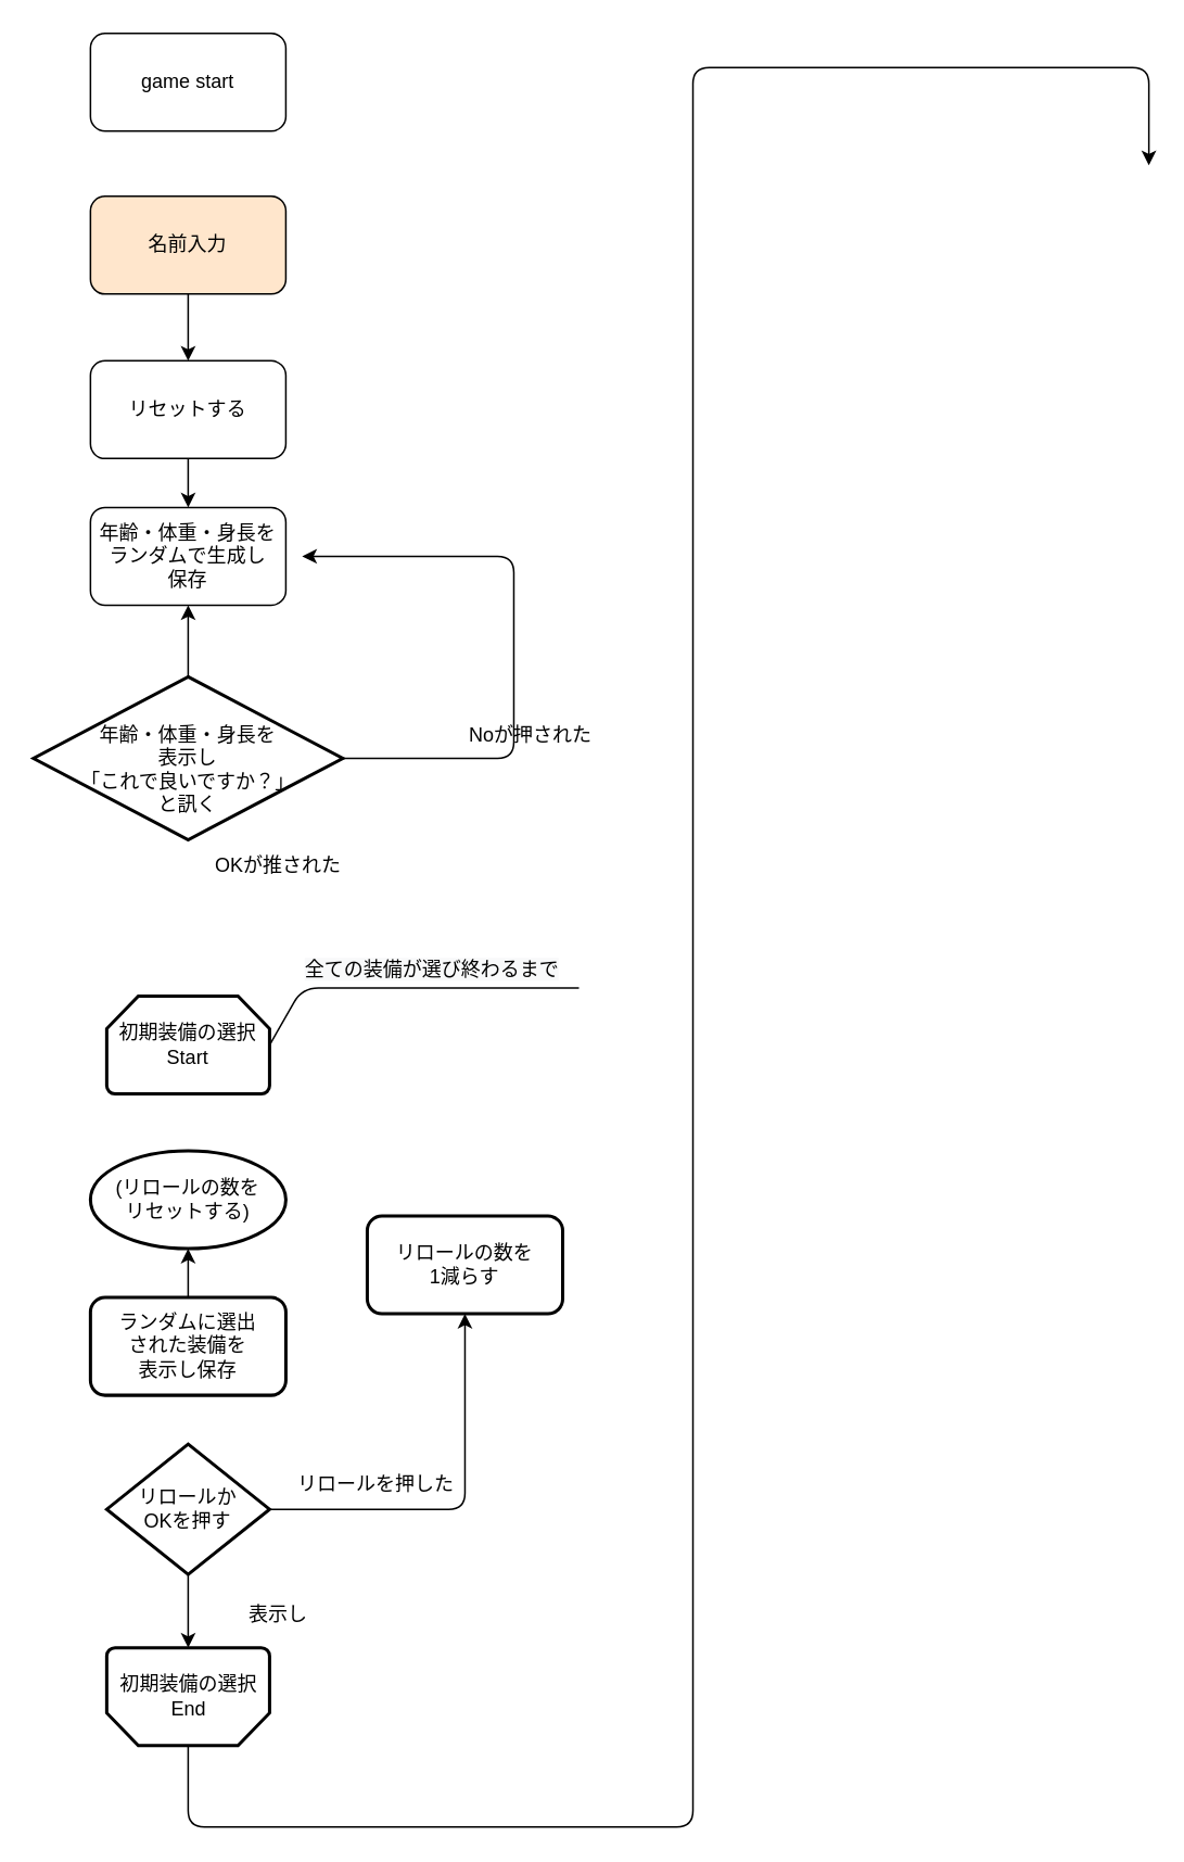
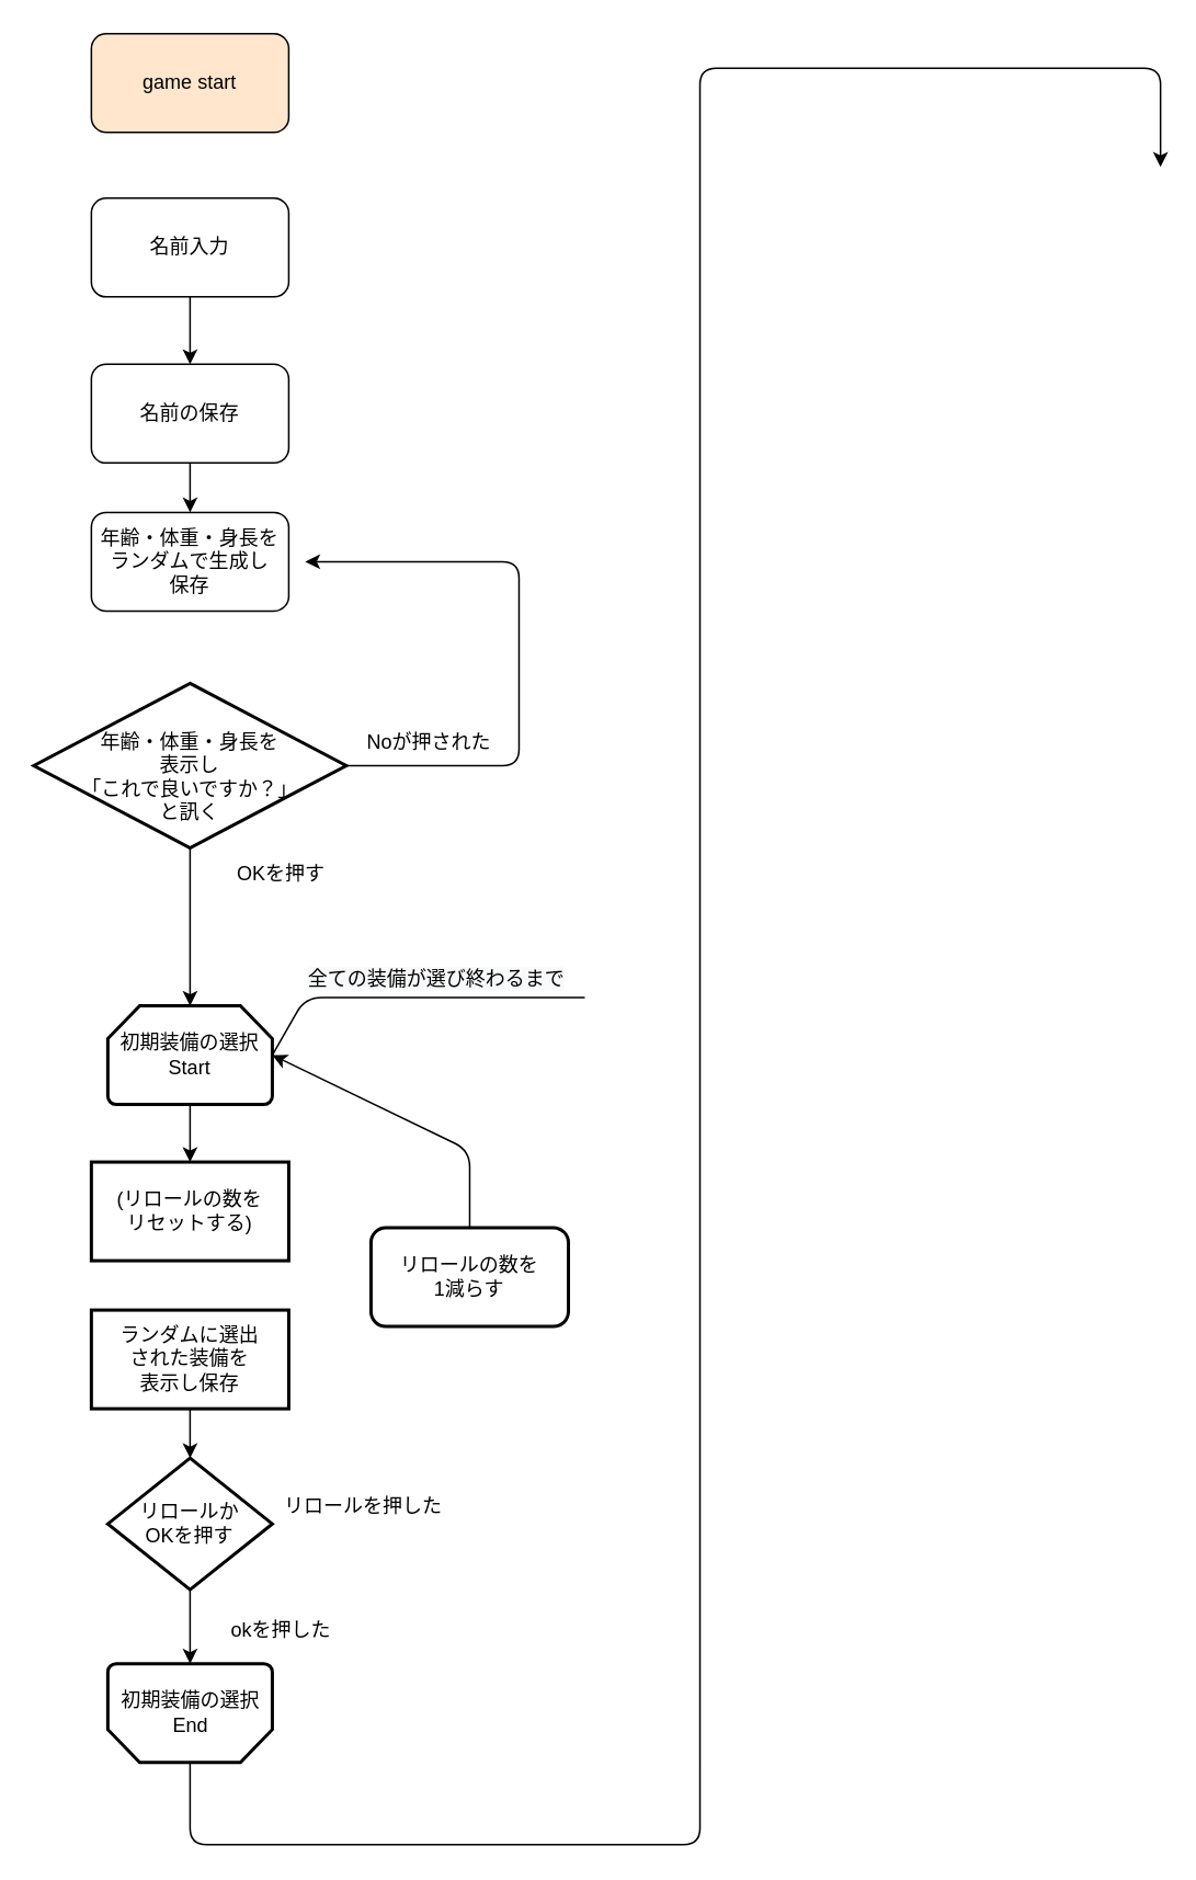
  <mxCell id="0" />
  <mxCell id="1" parent="0" />
- <mxCell id="2" value="game start" style="rounded=1;whiteSpace=wrap;html=1;" vertex="1" parent="1"><mxGeometry x="55" y="20" width="120" height="60" as="geometry" /></mxCell>
+ <mxCell id="2" value="game start" style="rounded=1;whiteSpace=wrap;html=1;fillColor=#ffe6cc;" vertex="1" parent="1"><mxGeometry x="55" y="20" width="120" height="60" as="geometry" /></mxCell>
  <mxCell id="3" value="" style="edgeStyle=none;html=1;" edge="1" parent="1" source="4" target="23"><mxGeometry relative="1" as="geometry" /></mxCell>
- <mxCell id="4" value="名前入力" style="rounded=1;whiteSpace=wrap;html=1;fillColor=#ffe6cc;" vertex="1" parent="1"><mxGeometry x="55" y="120" width="120" height="60" as="geometry" /></mxCell>
+ <mxCell id="4" value="名前入力" style="rounded=1;whiteSpace=wrap;html=1;" vertex="1" parent="1"><mxGeometry x="55" y="120" width="120" height="60" as="geometry" /></mxCell>
+ <mxCell id="5" value="" style="edgeStyle=none;html=1;" edge="1" parent="1" source="6" target="16"><mxGeometry relative="1" as="geometry" /></mxCell>
  <mxCell id="6" value="初期装備の選択&lt;br&gt;Start" style="strokeWidth=2;html=1;shape=mxgraph.flowchart.loop_limit;whiteSpace=wrap;" vertex="1" parent="1"><mxGeometry x="65" y="611" width="100" height="60" as="geometry" /></mxCell>
  <mxCell id="7" value="" style="endArrow=none;html=1;exitX=1;exitY=0.5;exitDx=0;exitDy=0;exitPerimeter=0;" edge="1" parent="1" source="6"><mxGeometry width="50" height="50" relative="1" as="geometry"><mxPoint x="235" y="746" as="sourcePoint" /><mxPoint x="355" y="606" as="targetPoint" /><Array as="points"><mxPoint x="185" y="606" /></Array></mxGeometry></mxCell>
  <mxCell id="8" value="&lt;span style=&quot;color: rgb(0, 0, 0); font-family: helvetica; font-size: 12px; font-style: normal; font-weight: 400; letter-spacing: normal; text-align: center; text-indent: 0px; text-transform: none; word-spacing: 0px; background-color: rgb(248, 249, 250); display: inline; float: none;&quot;&gt;全ての装備が選び終わるまで&lt;/span&gt;" style="text;whiteSpace=wrap;html=1;" vertex="1" parent="1"><mxGeometry x="185" y="581" width="180" height="30" as="geometry" /></mxCell>
- <mxCell id="9" value="" style="edgeStyle=none;html=1;" edge="1" parent="1" source="10" target="16"><mxGeometry relative="1" as="geometry" /></mxCell>
- <mxCell id="10" value="ランダムに選出&lt;br&gt;された装備を&lt;br&gt;表示し保存" style="whiteSpace=wrap;html=1;strokeWidth=2;rounded=1;" vertex="1" parent="1"><mxGeometry x="55" y="796" width="120" height="60" as="geometry" /></mxCell>
- <mxCell id="11" value="" style="edgeStyle=none;html=1;" edge="1" parent="1" source="13" target="15"><mxGeometry relative="1" as="geometry"><Array as="points"><mxPoint x="285" y="926" /></Array></mxGeometry></mxCell>
+ <mxCell id="9" value="" style="edgeStyle=none;html=1;" edge="1" parent="1" source="10" target="13"><mxGeometry relative="1" as="geometry" /></mxCell>
+ <mxCell id="10" value="ランダムに選出&lt;br&gt;された装備を&lt;br&gt;表示し保存" style="whiteSpace=wrap;html=1;strokeWidth=2;" vertex="1" parent="1"><mxGeometry x="55" y="796" width="120" height="60" as="geometry" /></mxCell>
  <mxCell id="12" value="" style="edgeStyle=none;html=1;entryX=0.5;entryY=1;entryDx=0;entryDy=0;entryPerimeter=0;" edge="1" parent="1" source="13" target="20"><mxGeometry relative="1" as="geometry"><mxPoint x="115" y="1006" as="targetPoint" /></mxGeometry></mxCell>
  <mxCell id="13" value="リロールか&lt;br&gt;OKを押す" style="rhombus;whiteSpace=wrap;html=1;strokeWidth=2;" vertex="1" parent="1"><mxGeometry x="65" y="886" width="100" height="80" as="geometry" /></mxCell>
+ <mxCell id="14" style="edgeStyle=none;html=1;entryX=1;entryY=0.5;entryDx=0;entryDy=0;entryPerimeter=0;" edge="1" parent="1" source="15" target="6"><mxGeometry relative="1" as="geometry"><mxPoint x="285" y="676" as="targetPoint" /><Array as="points"><mxPoint x="285" y="699" /></Array></mxGeometry></mxCell>
  <mxCell id="15" value="リロールの数を&lt;br&gt;1減らす" style="whiteSpace=wrap;html=1;strokeWidth=2;rounded=1;" vertex="1" parent="1"><mxGeometry x="225" y="746" width="120" height="60" as="geometry" /></mxCell>
- <mxCell id="16" value="(リロールの数を&lt;br&gt;リセットする)" style="ellipse;whiteSpace=wrap;html=1;strokeWidth=2;" vertex="1" parent="1"><mxGeometry x="55" y="706" width="120" height="60" as="geometry" /></mxCell>
- <mxCell id="17" value="リロールを押した" style="text;html=1;align=center;verticalAlign=middle;resizable=0;points=[];autosize=1;strokeColor=none;fillColor=none;" vertex="1" parent="1"><mxGeometry x="175" y="901" width="110" height="20" as="geometry" /></mxCell>
- <mxCell id="18" value="表示し" style="text;html=1;align=center;verticalAlign=middle;resizable=0;points=[];autosize=1;strokeColor=none;fillColor=none;" vertex="1" parent="1"><mxGeometry x="130" y="981" width="80" height="20" as="geometry" /></mxCell>
+ <mxCell id="16" value="(リロールの数を&lt;br&gt;リセットする)" style="whiteSpace=wrap;html=1;strokeWidth=2;" vertex="1" parent="1"><mxGeometry x="55" y="706" width="120" height="60" as="geometry" /></mxCell>
+ <mxCell id="17" value="リロールを押した" style="text;html=1;align=center;verticalAlign=middle;resizable=0;points=[];autosize=1;strokeColor=none;fillColor=none;" vertex="1" parent="1"><mxGeometry x="165" y="906" width="110" height="20" as="geometry" /></mxCell>
+ <mxCell id="18" value="okを押した" style="text;html=1;align=center;verticalAlign=middle;resizable=0;points=[];autosize=1;strokeColor=none;fillColor=none;" vertex="1" parent="1"><mxGeometry x="130" y="981" width="80" height="20" as="geometry" /></mxCell>
  <mxCell id="19" style="edgeStyle=none;html=1;exitX=0.5;exitY=0;exitDx=0;exitDy=0;exitPerimeter=0;" edge="1" parent="1" source="20"><mxGeometry relative="1" as="geometry"><mxPoint x="705" y="101" as="targetPoint" /><Array as="points"><mxPoint x="115" y="1121" /><mxPoint x="425" y="1121" /><mxPoint x="425" y="41" /><mxPoint x="705" y="41" /></Array></mxGeometry></mxCell>
  <mxCell id="20" value="" style="strokeWidth=2;html=1;shape=mxgraph.flowchart.loop_limit;whiteSpace=wrap;rotation=-180;" vertex="1" parent="1"><mxGeometry x="65" y="1011" width="100" height="60" as="geometry" /></mxCell>
  <mxCell id="21" value="初期装備の選択&lt;br&gt;End" style="text;html=1;align=center;verticalAlign=middle;resizable=0;points=[];autosize=1;strokeColor=none;fillColor=none;" vertex="1" parent="1"><mxGeometry x="65" y="1026" width="100" height="30" as="geometry" /></mxCell>
  <mxCell id="22" value="" style="edgeStyle=none;html=1;" edge="1" parent="1" source="23" target="24"><mxGeometry relative="1" as="geometry" /></mxCell>
- <mxCell id="23" value="リセットする" style="rounded=1;whiteSpace=wrap;html=1;" vertex="1" parent="1"><mxGeometry x="55" y="221" width="120" height="60" as="geometry" /></mxCell>
+ <mxCell id="23" value="名前の保存" style="rounded=1;whiteSpace=wrap;html=1;" vertex="1" parent="1"><mxGeometry x="55" y="221" width="120" height="60" as="geometry" /></mxCell>
  <mxCell id="24" value="年齢・体重・身長を&lt;br&gt;ランダムで生成し&lt;br&gt;保存" style="rounded=1;whiteSpace=wrap;html=1;" vertex="1" parent="1"><mxGeometry x="55" y="311" width="120" height="60" as="geometry" /></mxCell>
- <mxCell id="25" style="edgeStyle=none;html=1;exitX=0.5;exitY=1;exitDx=0;exitDy=0;exitPerimeter=0;" edge="1" parent="1" source="27" target="24"><mxGeometry relative="1" as="geometry" /></mxCell>
+ <mxCell id="25" style="edgeStyle=none;html=1;exitX=0.5;exitY=1;exitDx=0;exitDy=0;exitPerimeter=0;entryX=0.5;entryY=0;entryDx=0;entryDy=0;entryPerimeter=0;" edge="1" parent="1" source="27" target="6"><mxGeometry relative="1" as="geometry" /></mxCell>
  <mxCell id="26" style="edgeStyle=none;html=1;exitX=1;exitY=0.5;exitDx=0;exitDy=0;exitPerimeter=0;" edge="1" parent="1" source="27"><mxGeometry relative="1" as="geometry"><mxPoint x="185" y="341" as="targetPoint" /><Array as="points"><mxPoint x="315" y="465" /><mxPoint x="315" y="341" /></Array></mxGeometry></mxCell>
  <mxCell id="27" value="&lt;br&gt;年齢・体重・身長を&lt;br&gt;表示し&lt;br&gt;「これで良いですか？」&lt;br&gt;と訊く" style="strokeWidth=2;html=1;shape=mxgraph.flowchart.decision;whiteSpace=wrap;" vertex="1" parent="1"><mxGeometry x="20" y="415" width="190" height="100" as="geometry" /></mxCell>
- <mxCell id="28" value="OKが推された" style="text;html=1;align=center;verticalAlign=middle;resizable=0;points=[];autosize=1;strokeColor=none;fillColor=none;" vertex="1" parent="1"><mxGeometry x="125" y="521" width="90" height="20" as="geometry" /></mxCell>
- <mxCell id="29" value="Noが押された" style="text;html=1;align=center;verticalAlign=middle;resizable=0;points=[];autosize=1;strokeColor=none;fillColor=none;" vertex="1" parent="1"><mxGeometry x="280" y="441" width="90" height="20" as="geometry" /></mxCell>
+ <mxCell id="28" value="OKを押す" style="text;html=1;align=center;verticalAlign=middle;resizable=0;points=[];autosize=1;strokeColor=none;fillColor=none;" vertex="1" parent="1"><mxGeometry x="125" y="521" width="90" height="20" as="geometry" /></mxCell>
+ <mxCell id="29" value="Noが押された" style="text;html=1;align=center;verticalAlign=middle;resizable=0;points=[];autosize=1;strokeColor=none;fillColor=none;" vertex="1" parent="1"><mxGeometry x="215" y="441" width="90" height="20" as="geometry" /></mxCell>
